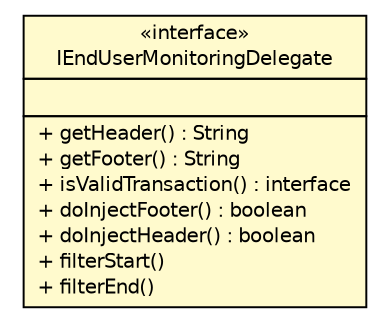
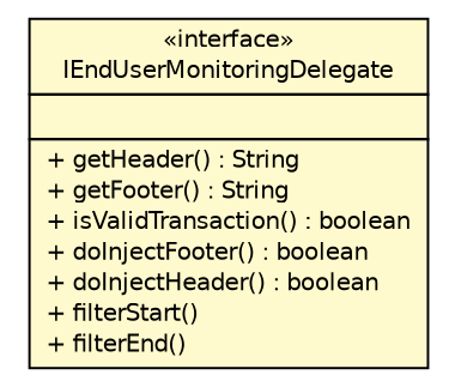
  digraph {
    nodesep=0.25
    ranksep=0.5
-   n1 [fontcolor=black fontname=Helvetica fontsize=10.0 label=<<table title="com.appdynamics.apm.appagent.api.IEndUserMonitoringDelegate" border="0" cellborder="1" cellspacing="0" cellpadding="2" port="p" bgcolor="lemonChiffon" href="./IEndUserMonitoringDelegate.html"> 		<tr><td><table border="0" cellspacing="0" cellpadding="1"> <tr><td align="center" balign="center"> &#171;interface&#187; </td></tr> <tr><td align="center" balign="center"> IEndUserMonitoringDelegate </td></tr> 		</table></td></tr> 		<tr><td><table border="0" cellspacing="0" cellpadding="1"> <tr><td align="left" balign="left">  </td></tr> 		</table></td></tr> 		<tr><td><table border="0" cellspacing="0" cellpadding="1"> <tr><td align="left" balign="left"> + getHeader() : String </td></tr> <tr><td align="left" balign="left"> + getFooter() : String </td></tr> <tr><td align="left" balign="left"> + isValidTransaction() : interface </td></tr> <tr><td align="left" balign="left"> + doInjectFooter() : boolean </td></tr> <tr><td align="left" balign="left"> + doInjectHeader() : boolean </td></tr> <tr><td align="left" balign="left"> + filterStart() </td></tr> <tr><td align="left" balign="left"> + filterEnd() </td></tr> 		</table></td></tr> 		</table>> shape=plaintext]
+   n1 [fontcolor=black fontname=Helvetica fontsize=10.0 label=<<table title="com.appdynamics.apm.appagent.api.IEndUserMonitoringDelegate" border="0" cellborder="1" cellspacing="0" cellpadding="2" port="p" bgcolor="lemonChiffon" href="./IEndUserMonitoringDelegate.html"> 		<tr><td><table border="0" cellspacing="0" cellpadding="1"> <tr><td align="center" balign="center"> &#171;interface&#187; </td></tr> <tr><td align="center" balign="center"> IEndUserMonitoringDelegate </td></tr> 		</table></td></tr> 		<tr><td><table border="0" cellspacing="0" cellpadding="1"> <tr><td align="left" balign="left">  </td></tr> 		</table></td></tr> 		<tr><td><table border="0" cellspacing="0" cellpadding="1"> <tr><td align="left" balign="left"> + getHeader() : String </td></tr> <tr><td align="left" balign="left"> + getFooter() : String </td></tr> <tr><td align="left" balign="left"> + isValidTransaction() : boolean </td></tr> <tr><td align="left" balign="left"> + doInjectFooter() : boolean </td></tr> <tr><td align="left" balign="left"> + doInjectHeader() : boolean </td></tr> <tr><td align="left" balign="left"> + filterStart() </td></tr> <tr><td align="left" balign="left"> + filterEnd() </td></tr> 		</table></td></tr> 		</table>> shape=plaintext]
  }
